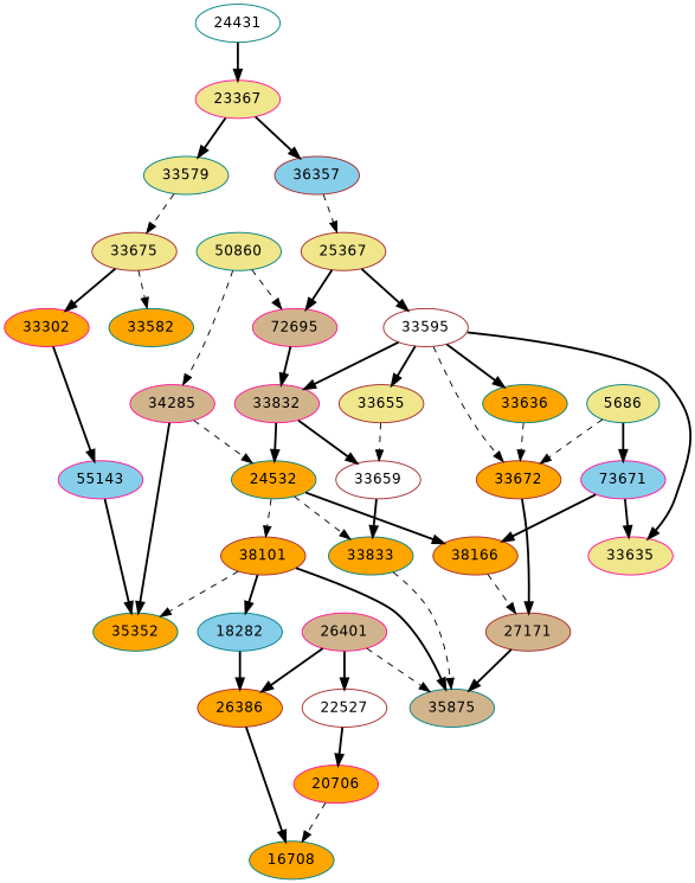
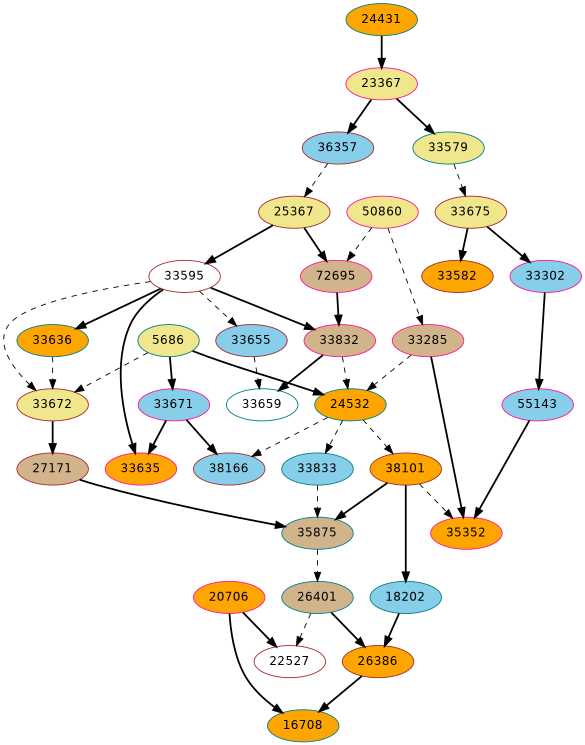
  strict digraph {
    fontname="DejaVu Sans"
    node [color=teal fillcolor=orange fontname="DejaVu Sans" style=filled]
    edge [fontname="DejaVu Sans" style=bold]
    n1 [label=16708]
    n2 [color=brown label=26386]
    n3 [color=deeppink label=20706]
-   n4 [color=deeppink fillcolor=tan label=26401]
+   n4 [fillcolor=tan label=26401]
    n5 [color=brown fillcolor=white label=22527]
-   n6 [fillcolor=skyblue label=18282]
+   n6 [fillcolor=skyblue label=18202]
    n7 [fillcolor=tan label=35875]
    n8 [color=brown label=38101]
-   n9 [label=35352]
+   n9 [color=deeppink label=35352]
    n10 [color=brown fillcolor=tan label=27171]
-   n11 [label=33833]
+   n11 [fillcolor=skyblue label=33833]
    n12 [label=24532]
-   n13 [color=brown label=38166]
-   n14 [color=brown label=33672]
-   n15 [color=brown fillcolor=white label=33659]
-   n16 [color=deeppink fillcolor=tan label=34285]
+   n13 [color=brown fillcolor=skyblue label=38166]
+   n14 [color=brown fillcolor=khaki label=33672]
+   n15 [fillcolor=white label=33659]
+   n16 [color=deeppink fillcolor=tan label=33285]
    n17 [fillcolor=khaki label=5686]
-   n18 [color=deeppink fillcolor=skyblue label=73671]
-   n19 [color=deeppink fillcolor=khaki label=33635]
+   n18 [color=deeppink fillcolor=skyblue label=33671]
+   n19 [color=deeppink label=33635]
    n20 [color=deeppink fillcolor=tan label=33832]
    n21 [color=deeppink fillcolor=skyblue label=55143]
    n22 [label=33636]
-   n23 [color=brown fillcolor=khaki label=33655]
-   n24 [fillcolor=khaki label=50860]
+   n23 [color=brown fillcolor=skyblue label=33655]
+   n24 [color=deeppink fillcolor=khaki label=50860]
    n25 [color=deeppink fillcolor=tan label=72695]
    n26 [color=brown fillcolor=white label=33595]
-   n27 [color=deeppink label=33302]
-   n28 [label=33582]
+   n27 [color=deeppink fillcolor=skyblue label=33302]
+   n28 [color=brown label=33582]
    n29 [color=brown fillcolor=khaki label=25367]
    n30 [color=brown fillcolor=khaki label=33675]
    n31 [color=brown fillcolor=skyblue label=36357]
    n32 [fillcolor=khaki label=33579]
    n33 [color=deeppink fillcolor=khaki label=23367]
-   n34 [fillcolor=white label=24431]
+   n34 [label=24431]
    n2 -> n1
-   n3 -> n1 [style=dashed]
+   n3 -> n1
    n4 -> n2
-   n4 -> n5
-   n5 -> n3
+   n4 -> n5 [style=dashed]
+   n3 -> n5
    n6 -> n2
-   n4 -> n7 [style=dashed]
+   n7 -> n4 [style=dashed]
    n8 -> n6
    n8 -> n7
    n8 -> n9 [style=dashed]
    n10 -> n7
    n11 -> n7 [style=dashed]
    n12 -> n8 [style=dashed]
    n12 -> n11 [style=dashed]
-   n12 -> n13
-   n13 -> n10 [style=dashed]
+   n12 -> n13 [style=dashed]
    n14 -> n10
-   n15 -> n11
    n16 -> n9
    n16 -> n12 [style=dashed]
+   n17 -> n12
    n17 -> n14 [style=dashed]
    n17 -> n18
    n18 -> n13
    n18 -> n19
-   n20 -> n12
+   n20 -> n12 [style=dashed]
    n20 -> n15
    n21 -> n9
    n22 -> n14 [style=dashed]
    n23 -> n15 [style=dashed]
    n24 -> n16 [style=dashed]
    n24 -> n25 [style=dashed]
    n25 -> n20
    n26 -> n14 [style=dashed]
    n26 -> n19
    n26 -> n20
    n26 -> n22
-   n26 -> n23
+   n26 -> n23 [style=dashed]
    n27 -> n21
    n29 -> n25
    n29 -> n26
    n30 -> n27
-   n30 -> n28 [style=dashed]
+   n30 -> n28
    n31 -> n29 [style=dashed]
    n32 -> n30 [style=dashed]
    n33 -> n31
    n33 -> n32
    n34 -> n33
  }
